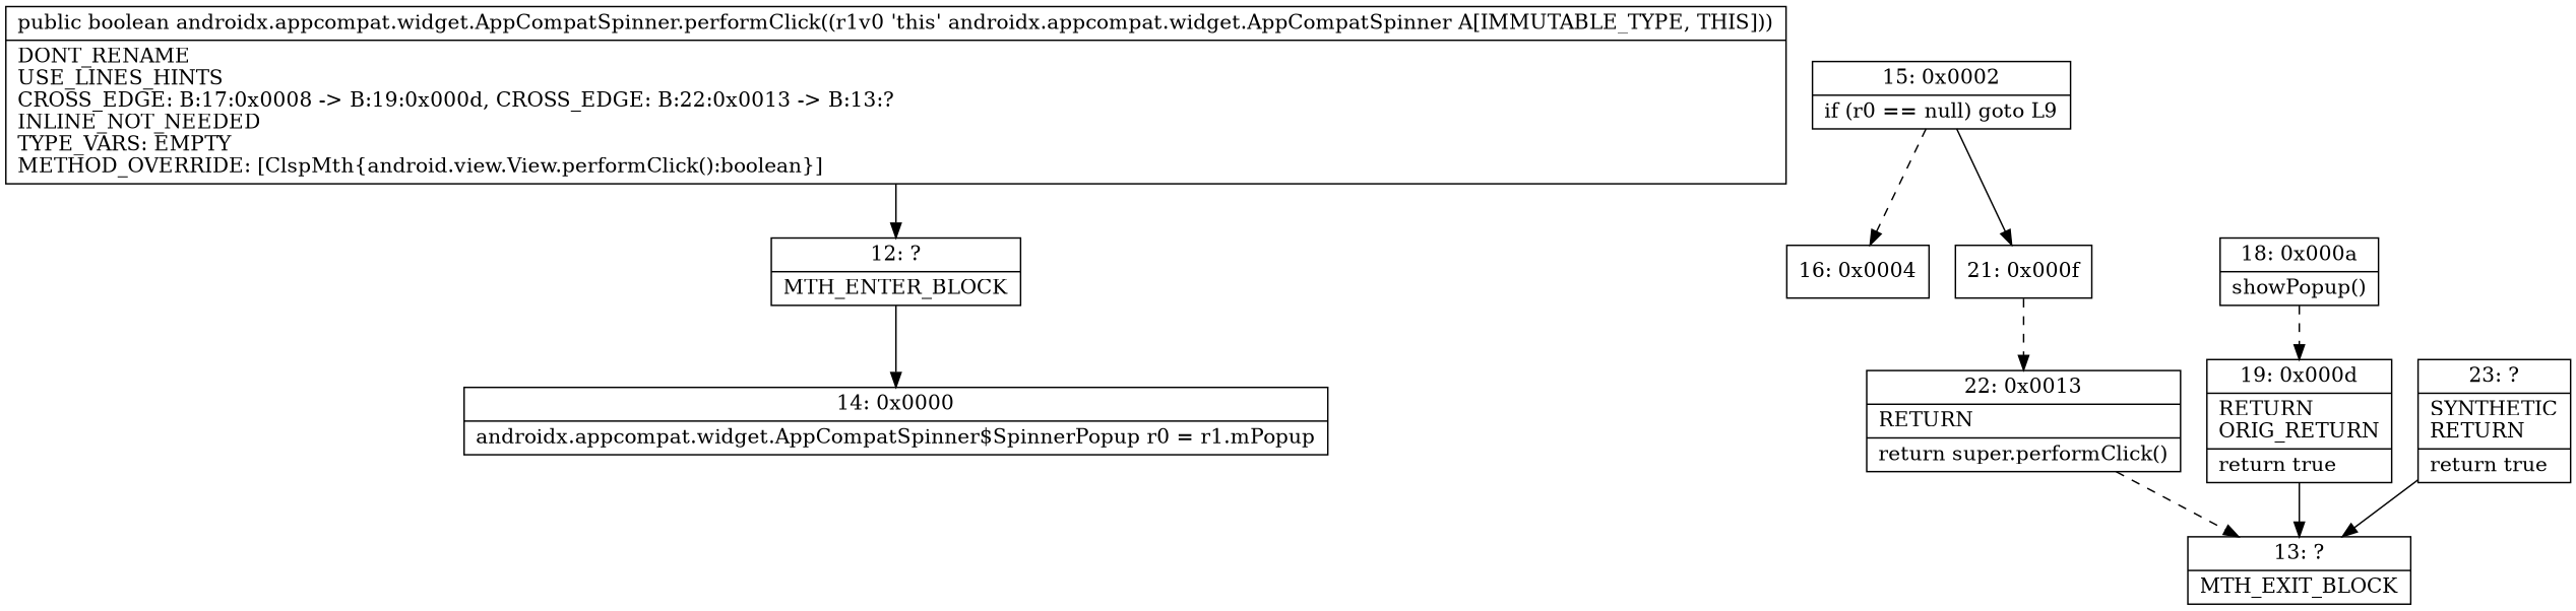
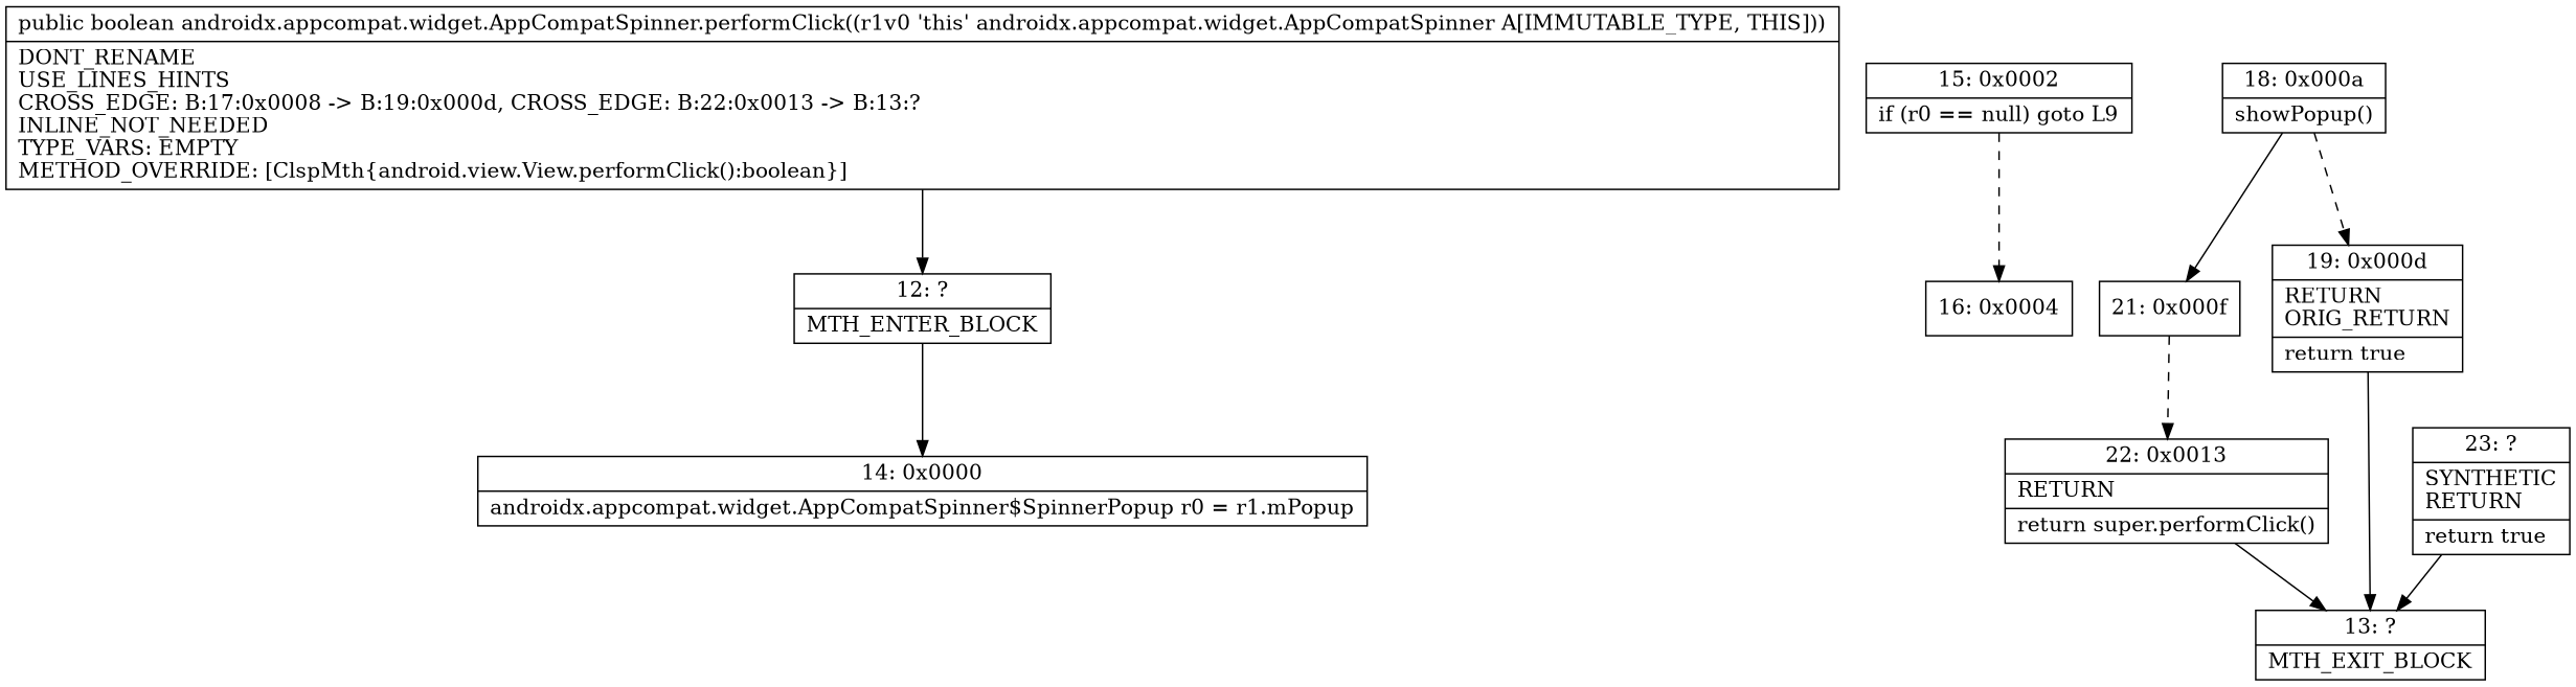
  digraph {
    node [shape=record]
    n1 [label="{12\:\ ?|MTH_ENTER_BLOCK\l}"]
    n2 [label="{14\:\ 0x0000|androidx.appcompat.widget.AppCompatSpinner$SpinnerPopup r0 = r1.mPopup\l}"]
    n3 [label="{15\:\ 0x0002|if (r0 == null) goto L9\l}"]
    n4 [label="{16\:\ 0x0004}"]
    n5 [label="{21\:\ 0x000f}"]
    n6 [label="{22\:\ 0x0013|RETURN\l|return super.performClick()\l}"]
    n7 [label="{18\:\ 0x000a|showPopup()\l}"]
    n8 [label="{19\:\ 0x000d|RETURN\lORIG_RETURN\l|return true\l}"]
    n9 [label="{23\:\ ?|SYNTHETIC\lRETURN\l|return true\l}"]
    n10 [label="{13\:\ ?|MTH_EXIT_BLOCK\l}"]
    n11 [label="{public boolean androidx.appcompat.widget.AppCompatSpinner.performClick((r1v0 'this' androidx.appcompat.widget.AppCompatSpinner A[IMMUTABLE_TYPE, THIS]))  | DONT_RENAME\lUSE_LINES_HINTS\lCROSS_EDGE: B:17:0x0008 \-\> B:19:0x000d, CROSS_EDGE: B:22:0x0013 \-\> B:13:?\lINLINE_NOT_NEEDED\lTYPE_VARS: EMPTY\lMETHOD_OVERRIDE: [ClspMth\{android.view.View.performClick():boolean\}]\l}"]
    n1 -> n2
    n3 -> n4 [style=dashed]
-   n3 -> n5
+   n7 -> n5
    n5 -> n6 [style=dashed]
-   n6 -> n10 [style=dashed]
+   n6 -> n10
    n7 -> n8 [style=dashed]
    n8 -> n10
    n9 -> n10
    n11 -> n1
  }
